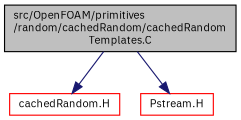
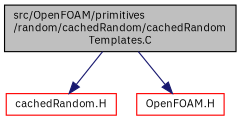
  digraph {
    fontname="IBM Plex Sans"
    node [color=red fontname="IBM Plex Sans" fontsize=10 shape=record]
    edge [color=midnightblue fontname="IBM Plex Sans" fontsize=10 labelfontname=FreeSans labelfontsize=10 style=solid]
    n1 [color=black fillcolor=grey75 fontcolor=black height=0.2 label="src/OpenFOAM/primitives\l/random/cachedRandom/cachedRandom\lTemplates.C" style=filled width=0.4]
    n2 [height=0.2 label="cachedRandom.H" width=0.4]
-   n3 [height=0.2 label="Pstream.H" width=0.4]
+   n3 [height=0.2 label="OpenFOAM.H" width=0.4]
    n1 -> n2
    n1 -> n3
  }
